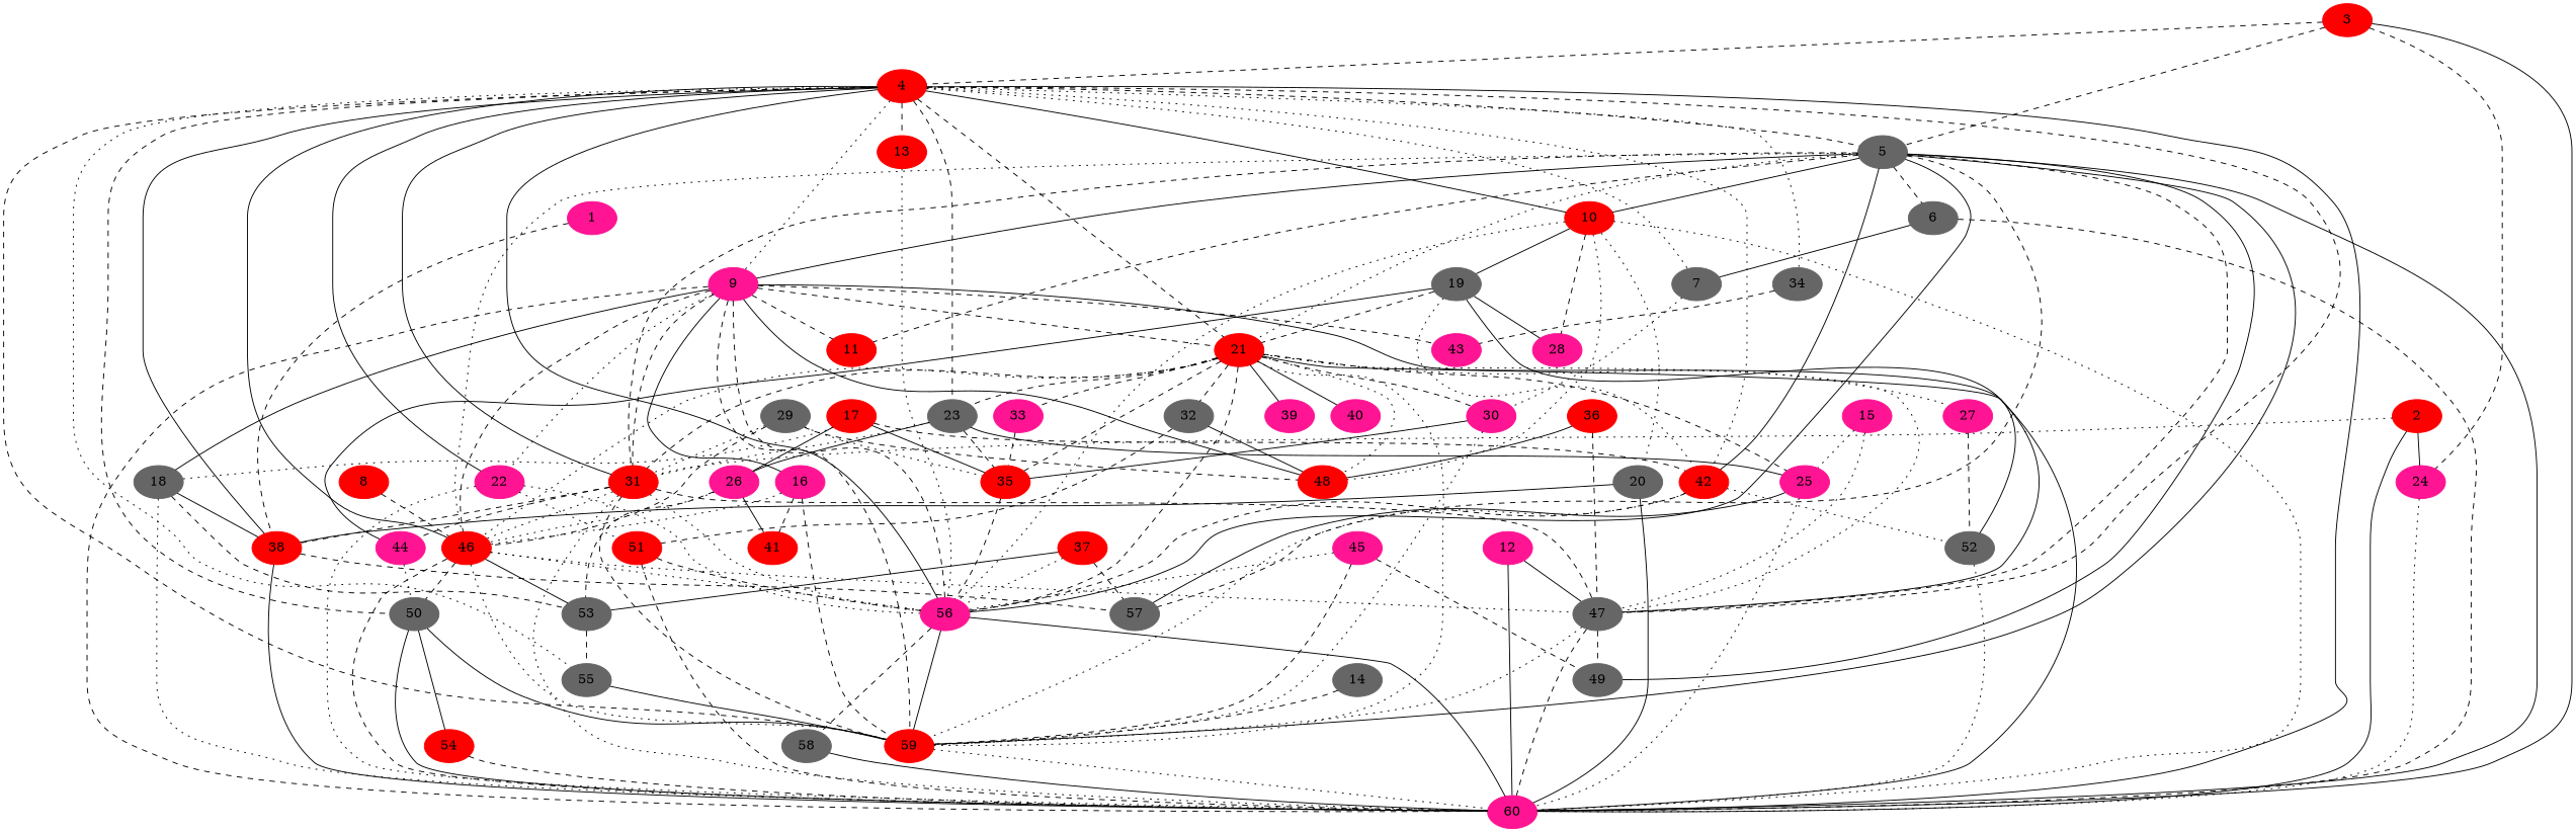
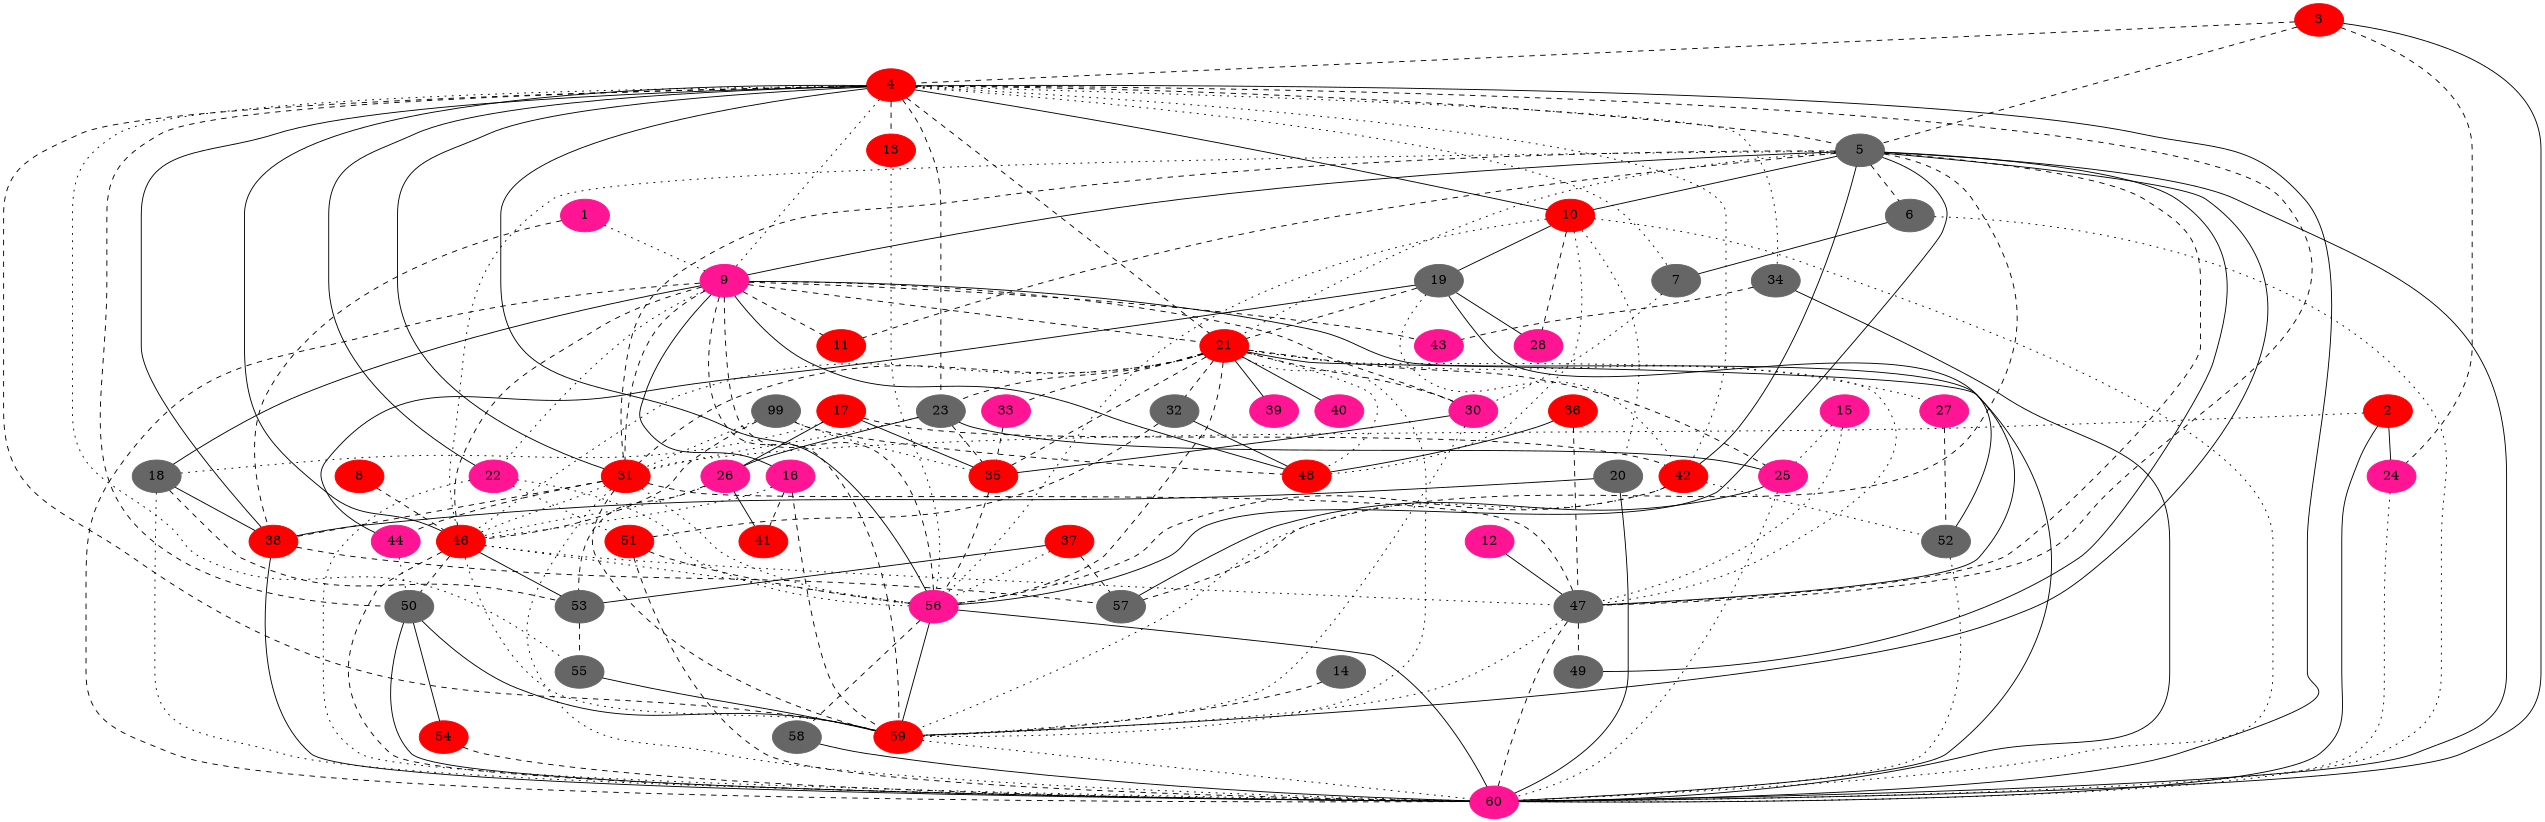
  graph {
    node [color=red style=filled]
    edge [style=dashed weight=1.0]
    1 [color=deeppink]
    9 [color=deeppink]
    38
    31
    60 [color=deeppink]
    21
    22 [color=deeppink]
    46
    47 [color=gray40]
    56 [color=deeppink]
    59
    11
    30 [color=deeppink]
    16 [color=deeppink]
    18 [color=gray40]
    43 [color=deeppink]
    48
    57 [color=gray40]
    24 [color=deeppink]
    2
    44 [color=deeppink]
    3
    4
    5 [color=gray40]
    7 [color=gray40]
    10
    13
    23 [color=gray40]
    34 [color=gray40]
    42
    50 [color=gray40]
    55 [color=gray40]
    6 [color=gray40]
    49 [color=gray40]
    19 [color=gray40]
    20 [color=gray40]
    28 [color=deeppink]
    25 [color=deeppink]
    35
    27 [color=deeppink]
    32 [color=gray40]
    33 [color=deeppink]
    39 [color=deeppink]
    40 [color=deeppink]
    51
    26 [color=deeppink]
    52 [color=gray40]
    53 [color=gray40]
    54
    58 [color=gray40]
    8
    41
    12 [color=deeppink]
    14 [color=gray40]
    15 [color=deeppink]
    17
-   29 [color=gray40]
+   29 [color=gray40 label=99]
    36
    37
-   45 [color=deeppink]
+   1 -- 9 [style=dotted]
    1 -- 38
    9 -- 31 [weight=2.0]
    9 -- 60
    9 -- 21
    9 -- 22 [style=dotted]
    9 -- 46
    9 -- 47 [style=solid]
    9 -- 56
    9 -- 59
    9 -- 11 [weight=2.0]
+   9 -- 30
    9 -- 16 [style=solid]
    9 -- 18 [style=solid]
    9 -- 43 [weight=2.0]
    9 -- 48 [style=solid]
    38 -- 60 [style=solid weight=3.0]
    38 -- 57
    31 -- 38
    31 -- 60 [style=dotted]
    31 -- 46 [style=dotted]
    31 -- 47
    31 -- 56 [style=dotted]
    31 -- 59
    31 -- 44
    21 -- 31 [weight=4.0]
    21 -- 60 [style=solid]
    21 -- 46 [style=dotted]
    21 -- 47 [style=dotted]
    21 -- 56
    21 -- 59 [style=dotted]
    21 -- 30
    21 -- 48 [style=dotted]
    21 -- 23
    21 -- 25 [weight=2.0]
    21 -- 35
    21 -- 27 [style=dotted]
    21 -- 32
    21 -- 33
    21 -- 39 [style=solid]
    21 -- 40 [style=solid]
    22 -- 60 [style=dotted]
    22 -- 56 [style=dotted]
    22 -- 51 [style=dotted]
    46 -- 60
    46 -- 47 [style=dotted]
    46 -- 56 [style=dotted]
    46 -- 59 [style=dotted weight=3.0]
    46 -- 50
    46 -- 53 [style=solid]
    47 -- 60 [weight=3.0]
    47 -- 59 [style=dotted]
    47 -- 49
    56 -- 60 [style=solid]
    56 -- 59 [style=solid]
    56 -- 58
    59 -- 60 [style=dotted]
    30 -- 59 [style=dotted weight=2.0]
    30 -- 35 [style=solid]
    16 -- 46 [style=dotted]
    16 -- 59
    16 -- 41
    18 -- 38 [style=solid]
    18 -- 60 [style=dotted]
    18 -- 53
    24 -- 60 [style=dotted]
    2 -- 31 [style=dotted]
    2 -- 60 [style=solid]
    2 -- 24 [style=solid]
    44 -- 50 [style=dotted]
    3 -- 60 [style=solid]
    3 -- 24
    3 -- 4
    3 -- 5
    4 -- 9 [style=dotted]
    4 -- 38 [style=solid]
    4 -- 31 [style=solid]
    4 -- 60 [style=solid]
    4 -- 21 [weight=2.0]
    4 -- 22 [style=solid]
    4 -- 46 [style=solid]
    4 -- 47
    4 -- 56 [style=solid weight=2.0]
    4 -- 59 [weight=2.0]
    4 -- 5
    4 -- 7 [style=dotted]
    4 -- 10 [style=solid]
    4 -- 13 [weight=2.0]
    4 -- 23
    4 -- 34 [style=dotted]
    4 -- 42 [style=dotted]
    4 -- 50
    4 -- 55 [style=dotted]
    5 -- 9 [style=solid]
    5 -- 31 [weight=2.0]
    5 -- 60 [style=solid]
    5 -- 21 [style=dotted]
    5 -- 46 [style=dotted]
    5 -- 47
    5 -- 56 [style=solid]
    5 -- 59 [style=solid]
    5 -- 11
    5 -- 57
    5 -- 10 [style=solid]
    5 -- 42 [style=solid]
    5 -- 6
    5 -- 49 [style=solid]
    7 -- 30 [style=dotted]
    10 -- 60 [style=dotted]
    10 -- 56 [style=dotted]
    10 -- 48 [style=dotted]
    10 -- 19 [style=solid]
    10 -- 20 [style=dotted]
    10 -- 28
    13 -- 56 [style=dotted]
    23 -- 31 [style=dotted]
    23 -- 25 [style=solid]
    23 -- 35
    23 -- 26 [style=solid]
-   12 -- 60 [style=solid weight=2.0]
+   34 -- 60 [style=solid weight=2.0]
    34 -- 43
    42 -- 56
    42 -- 59 [style=dotted]
    42 -- 52 [style=dotted]
    50 -- 60 [style=solid]
    50 -- 59 [style=solid]
    50 -- 54 [style=solid]
    55 -- 59 [style=solid]
-   6 -- 60
+   6 -- 60 [style=dotted]
    6 -- 7 [style=solid]
    19 -- 21
    19 -- 44 [style=solid]
    19 -- 42 [style=dotted]
    19 -- 28 [style=solid]
    19 -- 52 [style=solid]
    20 -- 38 [style=solid]
    20 -- 60 [style=solid]
    25 -- 60 [style=dotted]
    25 -- 57 [style=solid]
    35 -- 56
    27 -- 52
    32 -- 48 [style=solid]
    32 -- 51
    33 -- 35
    51 -- 60 [weight=2.0]
    51 -- 56
    26 -- 46 [style=dotted]
    26 -- 53
    26 -- 41 [style=solid]
    52 -- 60 [style=dotted]
    53 -- 55
    54 -- 60
    58 -- 60 [style=solid]
    8 -- 46
    12 -- 47 [style=solid]
    14 -- 59
    15 -- 47 [style=dotted]
    15 -- 25 [style=dotted]
    17 -- 18 [style=dotted]
    17 -- 42
    17 -- 35 [style=solid]
    17 -- 26 [style=solid]
    29 -- 31 [style=dotted]
    29 -- 46
    29 -- 48
    29 -- 35 [style=dotted]
    36 -- 47
    36 -- 48 [style=solid]
    37 -- 56 [style=dotted]
    37 -- 57
    37 -- 53 [style=solid]
-   45 -- 56 [style=dotted]
-   45 -- 59
-   45 -- 49
  }
